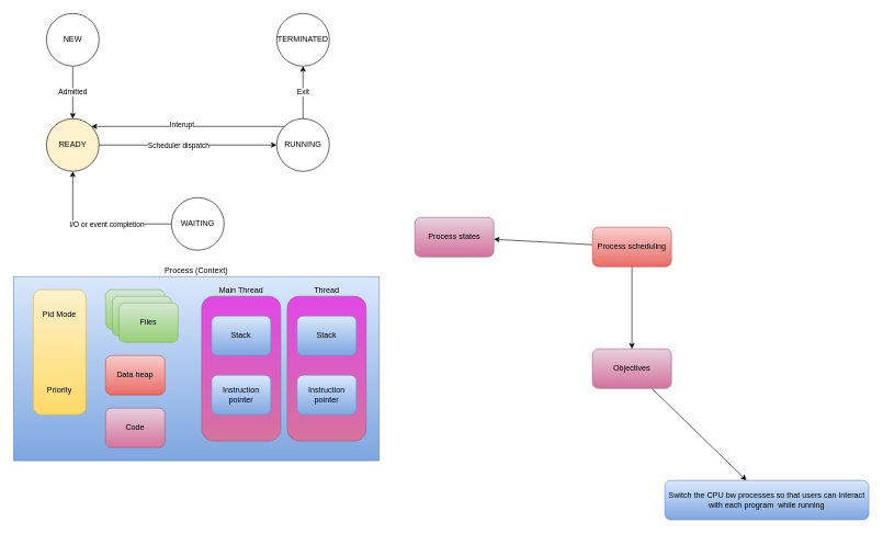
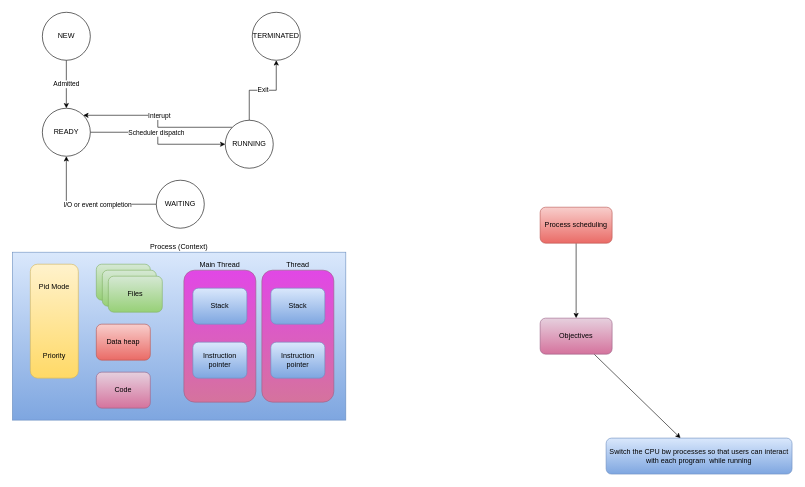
  <mxCell id="0" />
  <mxCell id="1" parent="0" />
  <mxCell id="2" value="Admitted" style="edgeStyle=orthogonalEdgeStyle;rounded=0;orthogonalLoop=1;jettySize=auto;html=1;entryX=0.5;entryY=0;entryDx=0;entryDy=0;" edge="1" parent="1" source="3" target="6"><mxGeometry relative="1" as="geometry" /></mxCell>
  <mxCell id="3" value="NEW" style="ellipse;whiteSpace=wrap;html=1;aspect=fixed;" vertex="1" parent="1"><mxGeometry x="70" y="20" width="80" height="80" as="geometry" /></mxCell>
  <mxCell id="4" style="edgeStyle=orthogonalEdgeStyle;rounded=0;orthogonalLoop=1;jettySize=auto;html=1;" edge="1" parent="1" source="6" target="13"><mxGeometry relative="1" as="geometry" /></mxCell>
  <mxCell id="5" value="Scheduler dispatch" style="edgeLabel;html=1;align=center;verticalAlign=middle;resizable=0;points=[];" vertex="1" connectable="0" parent="4"><mxGeometry x="-0.109" relative="1" as="geometry"><mxPoint as="offset" /></mxGeometry></mxCell>
- <mxCell id="6" value="READY" style="ellipse;whiteSpace=wrap;html=1;aspect=fixed;fillColor=#fff2cc;" vertex="1" parent="1"><mxGeometry x="70" y="180" width="80" height="80" as="geometry" /></mxCell>
+ <mxCell id="6" value="READY" style="ellipse;whiteSpace=wrap;html=1;aspect=fixed;" vertex="1" parent="1"><mxGeometry x="70" y="180" width="80" height="80" as="geometry" /></mxCell>
  <mxCell id="7" style="edgeStyle=orthogonalEdgeStyle;rounded=0;orthogonalLoop=1;jettySize=auto;html=1;entryX=0.5;entryY=1;entryDx=0;entryDy=0;" edge="1" parent="1" source="9" target="6"><mxGeometry relative="1" as="geometry" /></mxCell>
  <mxCell id="8" value="I/O or event completion" style="edgeLabel;html=1;align=center;verticalAlign=middle;resizable=0;points=[];" vertex="1" connectable="0" parent="7"><mxGeometry x="-0.141" relative="1" as="geometry"><mxPoint as="offset" /></mxGeometry></mxCell>
  <mxCell id="9" value="WAITING" style="ellipse;whiteSpace=wrap;html=1;aspect=fixed;" vertex="1" parent="1"><mxGeometry x="260" y="300" width="80" height="80" as="geometry" /></mxCell>
  <mxCell id="10" value="Exit" style="edgeStyle=orthogonalEdgeStyle;rounded=0;orthogonalLoop=1;jettySize=auto;html=1;entryX=0.5;entryY=1;entryDx=0;entryDy=0;" edge="1" parent="1" source="13" target="14"><mxGeometry relative="1" as="geometry" /></mxCell>
  <mxCell id="11" style="edgeStyle=orthogonalEdgeStyle;rounded=0;orthogonalLoop=1;jettySize=auto;html=1;exitX=0;exitY=0;exitDx=0;exitDy=0;entryX=1;entryY=0;entryDx=0;entryDy=0;" edge="1" parent="1" source="13" target="6"><mxGeometry relative="1" as="geometry" /></mxCell>
  <mxCell id="12" value="Interupt" style="edgeLabel;html=1;align=center;verticalAlign=middle;resizable=0;points=[];" vertex="1" connectable="0" parent="11"><mxGeometry x="0.066" y="-2" relative="1" as="geometry"><mxPoint as="offset" /></mxGeometry></mxCell>
- <mxCell id="13" value="RUNNING" style="ellipse;whiteSpace=wrap;html=1;aspect=fixed;" vertex="1" parent="1"><mxGeometry x="420" y="180" width="80" height="80" as="geometry" /></mxCell>
+ <mxCell id="13" value="RUNNING" style="ellipse;whiteSpace=wrap;html=1;aspect=fixed;" vertex="1" parent="1"><mxGeometry x="375" y="200" width="80" height="80" as="geometry" /></mxCell>
  <mxCell id="14" value="TERMINATED" style="ellipse;whiteSpace=wrap;html=1;aspect=fixed;" vertex="1" parent="1"><mxGeometry x="420" y="20" width="80" height="80" as="geometry" /></mxCell>
  <mxCell id="15" value="Process (Context)" style="rounded=0;whiteSpace=wrap;html=1;gradientColor=#7ea6e0;fillColor=#dae8fc;strokeColor=#6c8ebf;labelPosition=center;verticalLabelPosition=top;align=center;verticalAlign=bottom;textDirection=ltr;arcSize=0;" vertex="1" parent="1"><mxGeometry x="20" y="420" width="556" height="280" as="geometry" /></mxCell>
  <mxCell id="16" value="Pid Mode&lt;br&gt;&lt;br&gt;&lt;br&gt;&lt;br&gt;&lt;br&gt;&lt;br&gt;&lt;br&gt;&lt;br&gt;Priority" style="rounded=1;whiteSpace=wrap;html=1;gradientColor=#ffd966;fillColor=#fff2cc;strokeColor=#d6b656;" vertex="1" parent="1"><mxGeometry x="50" y="440" width="80" height="190" as="geometry" /></mxCell>
  <mxCell id="17" value="Files" style="rounded=1;whiteSpace=wrap;html=1;gradientColor=#97d077;fillColor=#d5e8d4;strokeColor=#82b366;" vertex="1" parent="1"><mxGeometry x="160" y="440" width="90" height="60" as="geometry" /></mxCell>
  <mxCell id="18" value="Files" style="rounded=1;whiteSpace=wrap;html=1;gradientColor=#97d077;fillColor=#d5e8d4;strokeColor=#82b366;" vertex="1" parent="1"><mxGeometry x="170" y="450" width="90" height="60" as="geometry" /></mxCell>
  <mxCell id="19" value="Files" style="rounded=1;whiteSpace=wrap;html=1;gradientColor=#97d077;fillColor=#d5e8d4;strokeColor=#82b366;" vertex="1" parent="1"><mxGeometry x="180" y="460" width="90" height="60" as="geometry" /></mxCell>
  <mxCell id="20" value="Data heap" style="rounded=1;whiteSpace=wrap;html=1;gradientColor=#ea6b66;fillColor=#f8cecc;strokeColor=#b85450;" vertex="1" parent="1"><mxGeometry x="160" y="540" width="90" height="60" as="geometry" /></mxCell>
  <mxCell id="21" value="Code" style="rounded=1;whiteSpace=wrap;html=1;gradientColor=#d5739d;fillColor=#e6d0de;strokeColor=#996185;" vertex="1" parent="1"><mxGeometry x="160" y="620" width="90" height="60" as="geometry" /></mxCell>
  <mxCell id="22" value="Main Thread" style="rounded=1;whiteSpace=wrap;html=1;gradientColor=#d5739d;fillColor=#E147E6;strokeColor=#996185;labelPosition=center;verticalLabelPosition=top;align=center;verticalAlign=bottom;" vertex="1" parent="1"><mxGeometry x="306" y="450" width="120" height="220" as="geometry" /></mxCell>
  <mxCell id="23" value="Stack" style="rounded=1;whiteSpace=wrap;html=1;gradientColor=#7ea6e0;fillColor=#dae8fc;strokeColor=#6c8ebf;" vertex="1" parent="1"><mxGeometry x="321" y="480" width="90" height="60" as="geometry" /></mxCell>
  <mxCell id="24" value="Instruction pointer" style="rounded=1;whiteSpace=wrap;html=1;gradientColor=#7ea6e0;fillColor=#dae8fc;strokeColor=#6c8ebf;" vertex="1" parent="1"><mxGeometry x="321" y="570" width="90" height="60" as="geometry" /></mxCell>
  <mxCell id="25" value="Thread" style="rounded=1;whiteSpace=wrap;html=1;gradientColor=#d5739d;fillColor=#E147E6;strokeColor=#996185;labelPosition=center;verticalLabelPosition=top;align=center;verticalAlign=bottom;" vertex="1" parent="1"><mxGeometry x="436" y="450" width="120" height="220" as="geometry" /></mxCell>
  <mxCell id="26" value="Stack" style="rounded=1;whiteSpace=wrap;html=1;gradientColor=#7ea6e0;fillColor=#dae8fc;strokeColor=#6c8ebf;" vertex="1" parent="1"><mxGeometry x="451" y="480" width="90" height="60" as="geometry" /></mxCell>
  <mxCell id="27" value="Instruction pointer" style="rounded=1;whiteSpace=wrap;html=1;gradientColor=#7ea6e0;fillColor=#dae8fc;strokeColor=#6c8ebf;" vertex="1" parent="1"><mxGeometry x="451" y="570" width="90" height="60" as="geometry" /></mxCell>
  <mxCell id="28" value="" style="rounded=0;orthogonalLoop=1;jettySize=auto;html=1;" edge="1" parent="1" source="30" target="32"><mxGeometry relative="1" as="geometry" /></mxCell>
- <mxCell id="29" value="" style="edgeStyle=none;rounded=0;orthogonalLoop=1;jettySize=auto;html=1;" edge="1" parent="1" source="30" target="34"><mxGeometry relative="1" as="geometry" /></mxCell>
  <mxCell id="30" value="Process scheduling" style="rounded=1;whiteSpace=wrap;html=1;fillColor=#f8cecc;strokeColor=#b85450;gradientColor=#ea6b66;" vertex="1" parent="1"><mxGeometry x="900" y="345" width="120" height="60" as="geometry" /></mxCell>
  <mxCell id="31" style="edgeStyle=none;rounded=0;orthogonalLoop=1;jettySize=auto;html=1;exitX=0.75;exitY=1;exitDx=0;exitDy=0;" edge="1" parent="1" source="32" target="33"><mxGeometry relative="1" as="geometry" /></mxCell>
  <mxCell id="32" value="Objectives" style="rounded=1;whiteSpace=wrap;html=1;fillColor=#e6d0de;strokeColor=#996185;gradientColor=#d5739d;" vertex="1" parent="1"><mxGeometry x="900" y="530" width="120" height="60" as="geometry" /></mxCell>
  <mxCell id="33" value="Switch the CPU bw processes so that users can interact with each program&amp;nbsp; while running" style="rounded=1;whiteSpace=wrap;html=1;fillColor=#dae8fc;strokeColor=#6c8ebf;gradientColor=#7ea6e0;" vertex="1" parent="1"><mxGeometry x="1010" y="730" width="310" height="60" as="geometry" /></mxCell>
- <mxCell id="34" value="Process states" style="rounded=1;whiteSpace=wrap;html=1;fillColor=#e6d0de;strokeColor=#996185;gradientColor=#d5739d;" vertex="1" parent="1"><mxGeometry x="630" y="330" width="120" height="60" as="geometry" /></mxCell>
